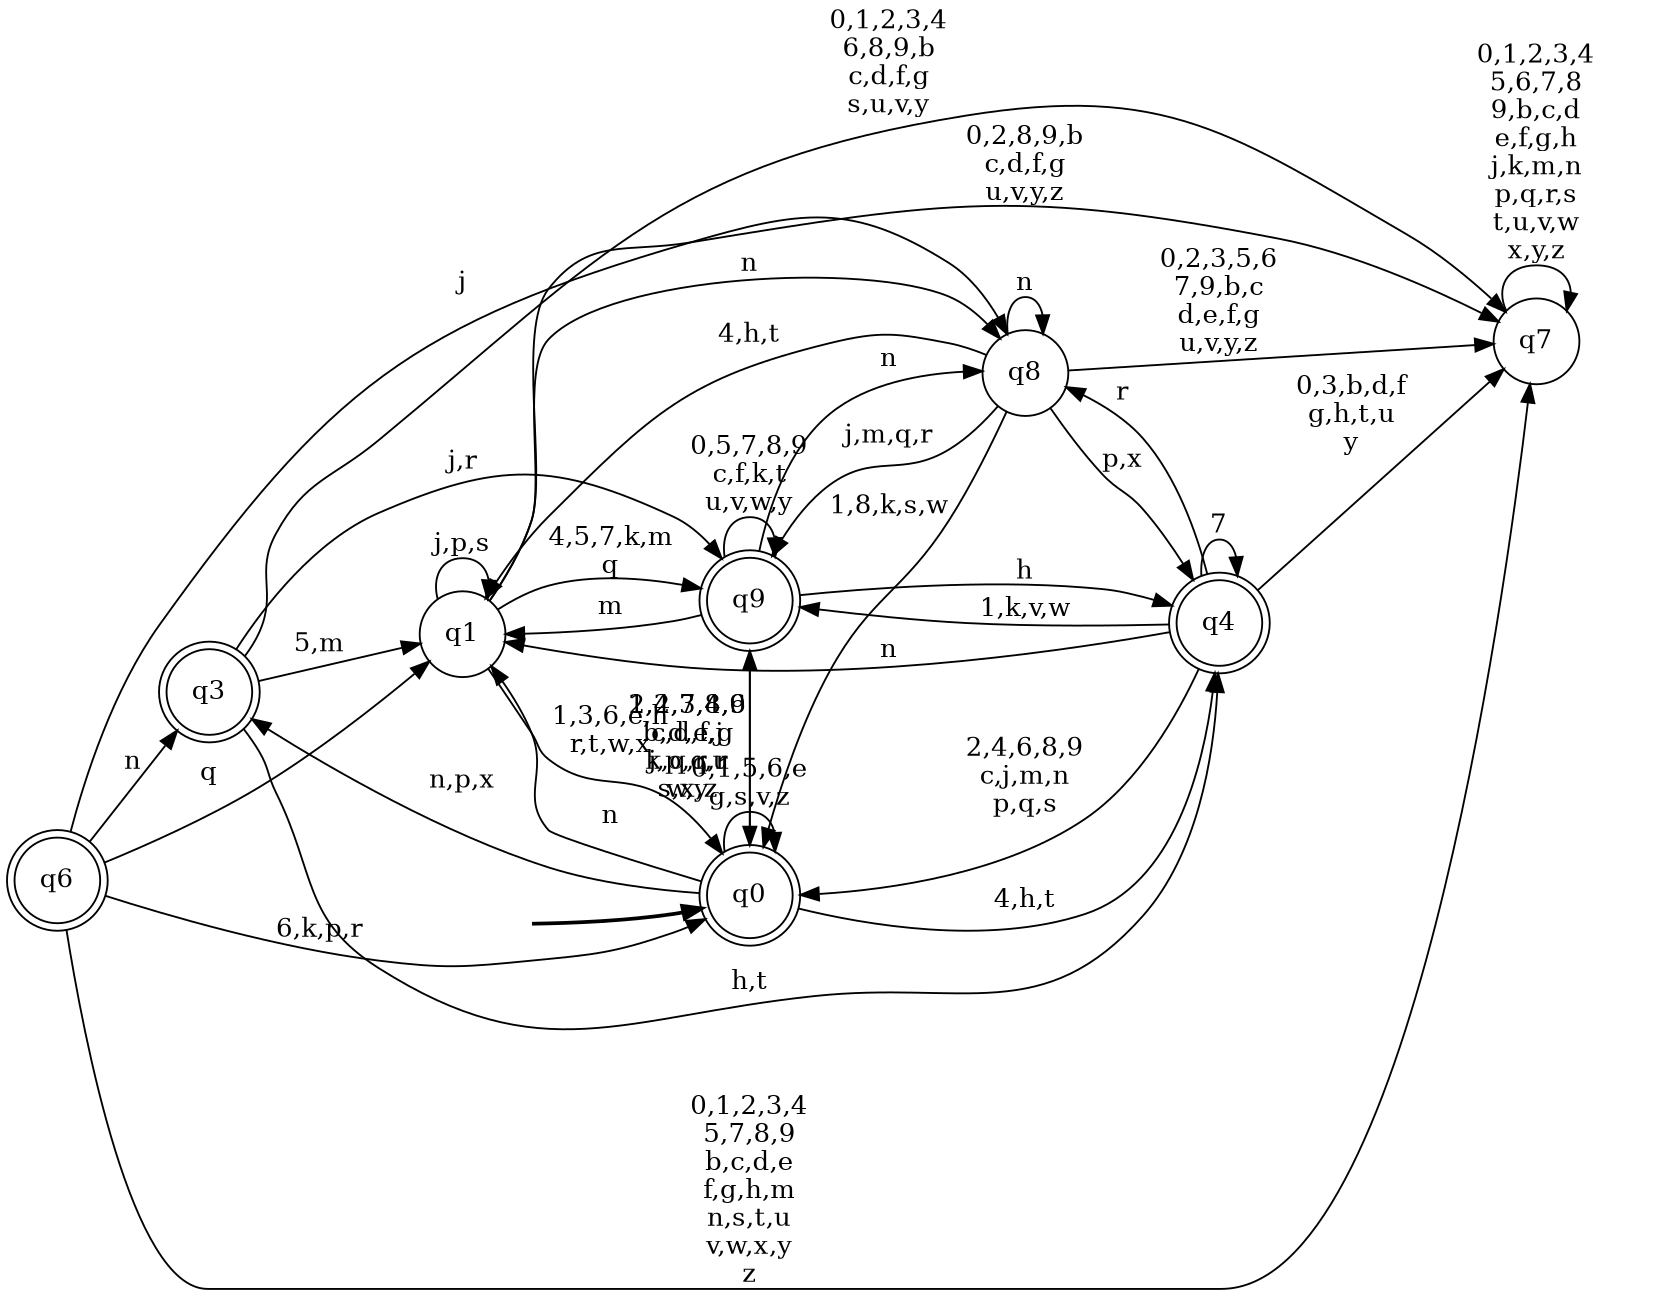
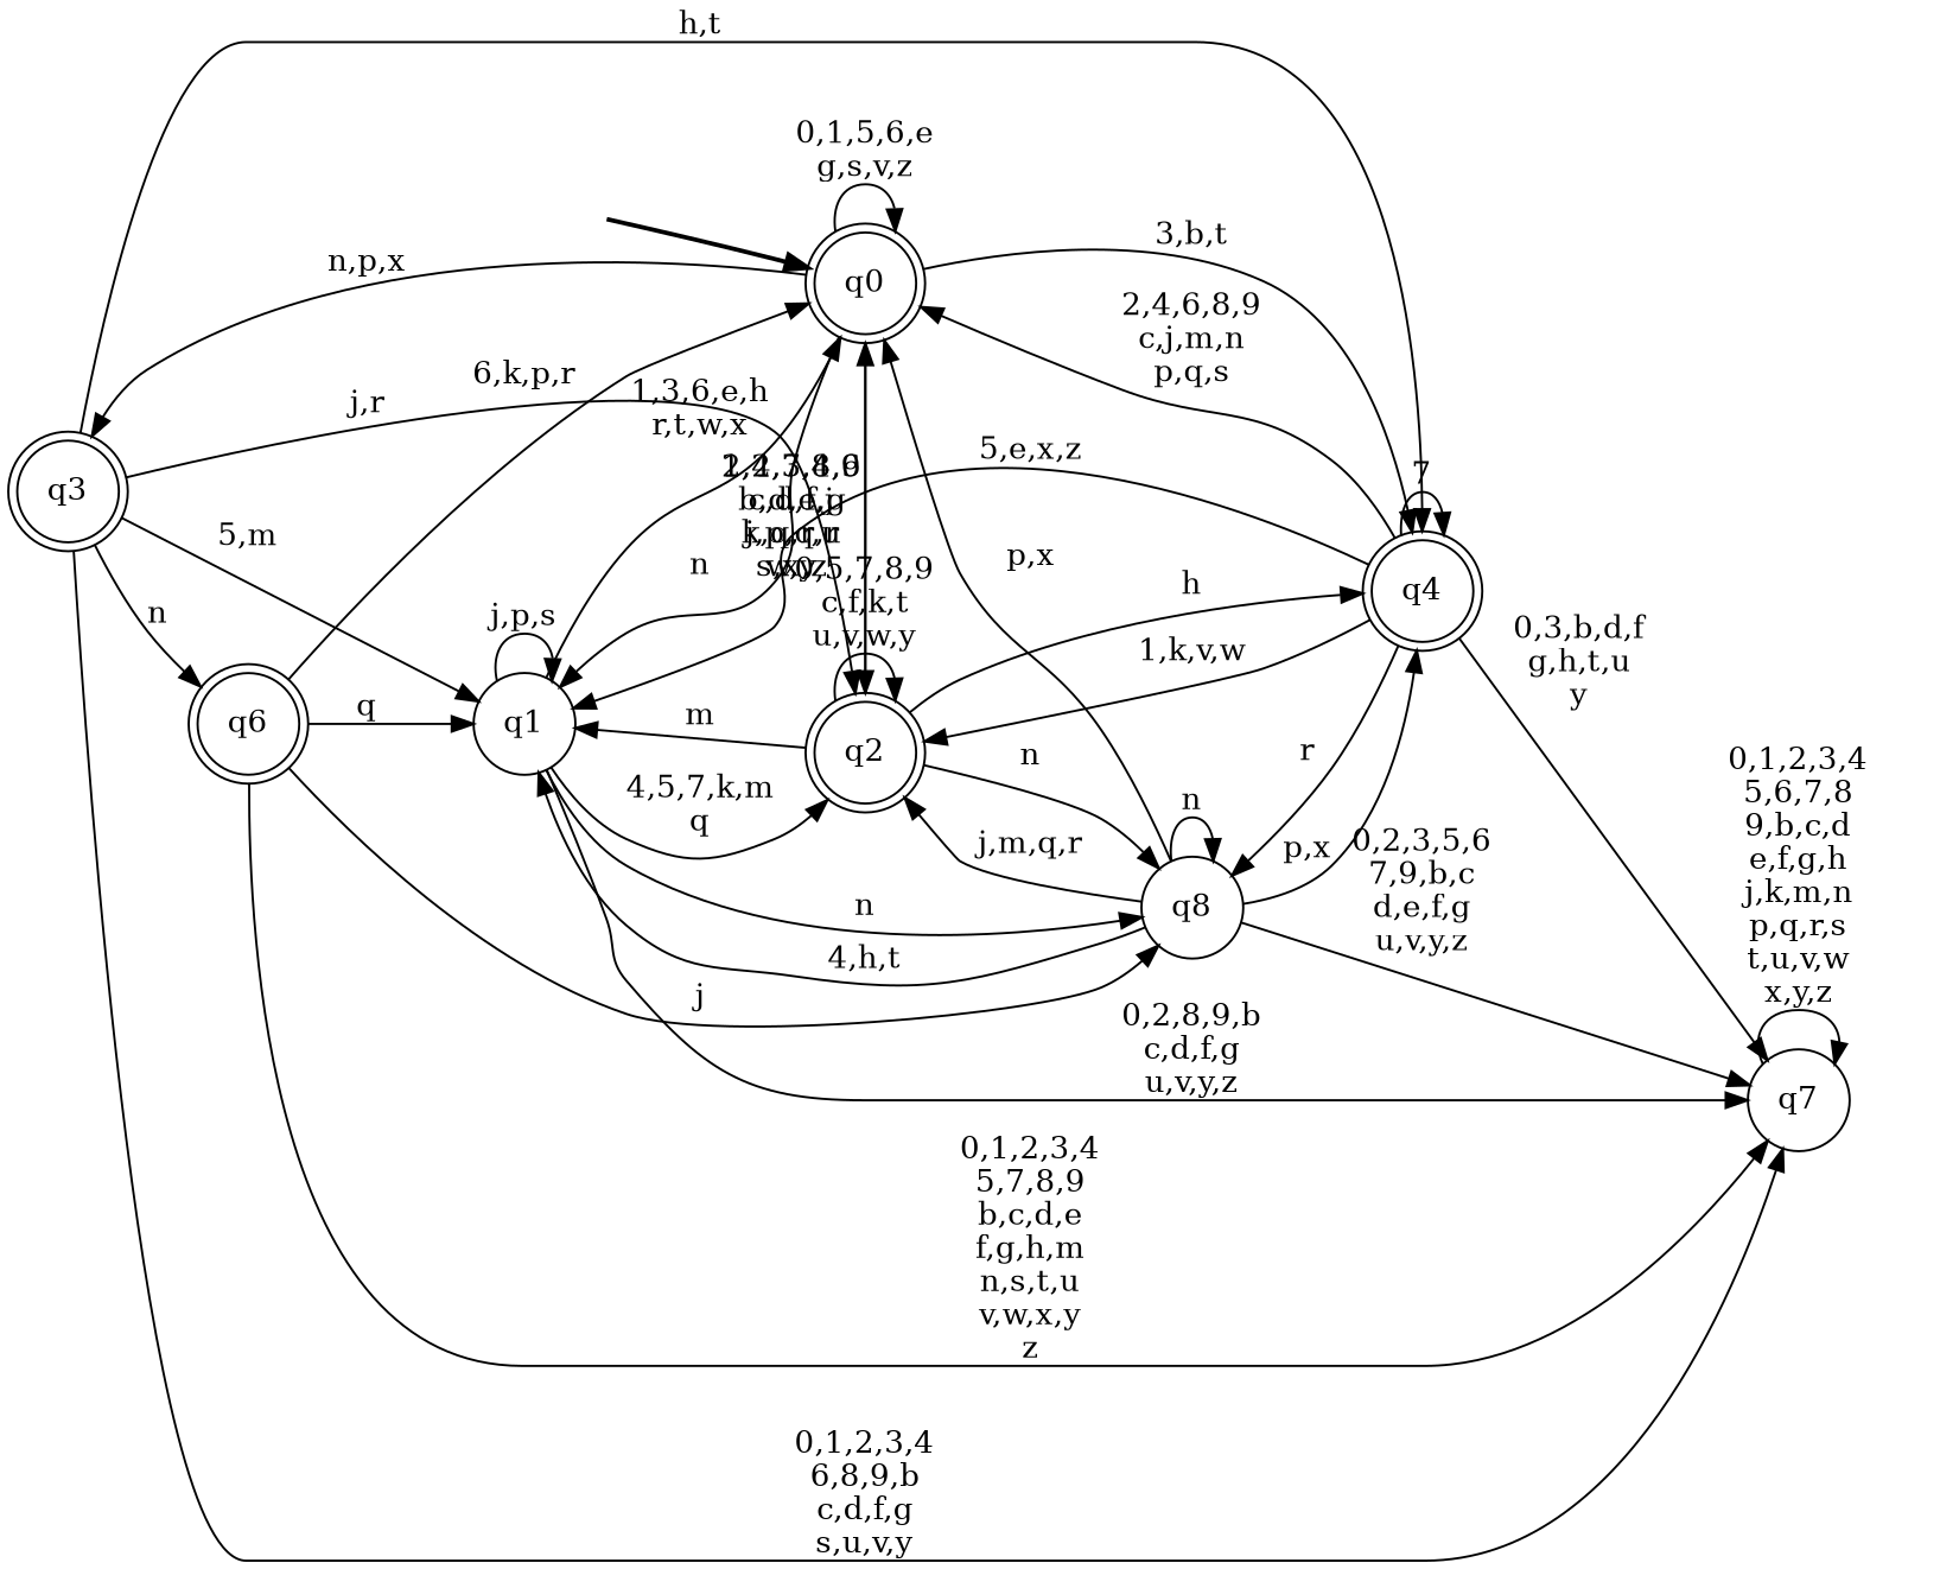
  digraph {
    rankdir=LR
    node [shape=doublecircle style="rounded,filled" color=black fillcolor=white]
    __start0 [height=0 shape=none style=invis width=0 color="" fillcolor=""]
    n2 [label=q0]
    n3 [label=q1 shape=circle style=filled]
-   n4 [label=q9]
+   n4 [label=q2]
    n5 [label=q3]
    n6 [label=q4]
    n7 [label=q8 shape=circle style=filled]
    n8 [label=q7 shape=circle style=filled]
    n9 [label=q6]
    subgraph cluster_1 {
      nodesep=0.15
      ranksep=0.15
      style=invis
      __start0
      n2
    }
    __start0 -> n2 [penwidth=2]
    n2 -> n2 [label="0,1,5,6,e\ng,s,v,z"]
    n2 -> n3 [label=n]
    n2 -> n4 [label="2,4,7,8,9\nc,d,f,j\nk,q,r,u\nw,y"]
    n2 -> n5 [label="n,p,x"]
-   n2 -> n6 [label="4,h,t"]
+   n2 -> n6 [label="3,b,t"]
    n3 -> n2 [label="1,3,6,e,h\nr,t,w,x"]
    n3 -> n3 [label="j,p,s"]
    n3 -> n4 [label="4,5,7,k,m\nq"]
    n3 -> n7 [label=n]
    n3 -> n8 [label="0,2,8,9,b\nc,d,f,g\nu,v,y,z"]
    n4 -> n2 [label="1,2,3,4,6\nb,d,e,g\nj,p,q,r\ns,x,z"]
    n4 -> n3 [label=m]
    n4 -> n4 [label="0,5,7,8,9\nc,f,k,t\nu,v,w,y"]
    n4 -> n6 [label=h]
    n4 -> n7 [label=n]
    n5 -> n3 [label="5,m"]
    n5 -> n4 [label="j,r"]
    n5 -> n6 [label="h,t"]
    n5 -> n8 [label="0,1,2,3,4\n6,8,9,b\nc,d,f,g\ns,u,v,y"]
-   n9 -> n5 [label=n]
+   n5 -> n9 [label=n]
    n6 -> n2 [label="2,4,6,8,9\nc,j,m,n\np,q,s"]
-   n6 -> n3 [label=n]
+   n6 -> n3 [label="5,e,x,z"]
    n6 -> n4 [label="1,k,v,w"]
    n6 -> n6 [label=7]
    n6 -> n7 [label=r]
    n6 -> n8 [label="0,3,b,d,f\ng,h,t,u\ny"]
-   n7 -> n2 [label="1,8,k,s,w"]
+   n7 -> n2 [label="p,x"]
    n7 -> n3 [label="4,h,t"]
    n7 -> n4 [label="j,m,q,r"]
    n7 -> n6 [label="p,x"]
    n7 -> n7 [label=n]
    n7 -> n8 [label="0,2,3,5,6\n7,9,b,c\nd,e,f,g\nu,v,y,z"]
    n8 -> n8 [label="0,1,2,3,4\n5,6,7,8\n9,b,c,d\ne,f,g,h\nj,k,m,n\np,q,r,s\nt,u,v,w\nx,y,z"]
    n9 -> n2 [label="6,k,p,r"]
    n9 -> n3 [label=q]
    n9 -> n7 [label=j]
    n9 -> n8 [label="0,1,2,3,4\n5,7,8,9\nb,c,d,e\nf,g,h,m\nn,s,t,u\nv,w,x,y\nz"]
  }
